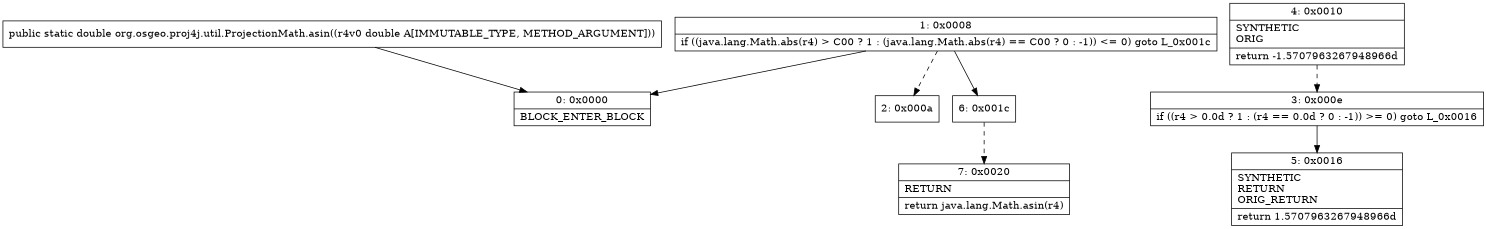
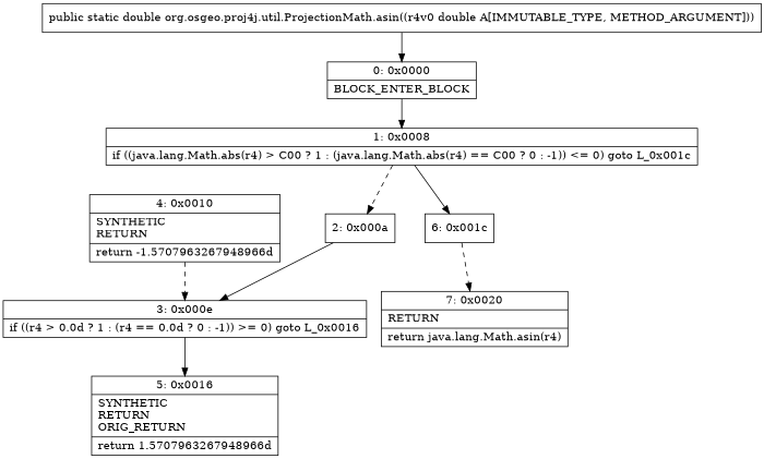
  digraph {
    node [shape=record]
    n1 [label="{0\:\ 0x0000|BLOCK_ENTER_BLOCK\l}"]
    n2 [label="{1\:\ 0x0008|if ((java.lang.Math.abs(r4) \> C00 ? 1 : (java.lang.Math.abs(r4) == C00 ? 0 : \-1)) \<= 0) goto L_0x001c\l}"]
    n3 [label="{2\:\ 0x000a}"]
    n4 [label="{6\:\ 0x001c}"]
    n5 [label="{3\:\ 0x000e|if ((r4 \> 0.0d ? 1 : (r4 == 0.0d ? 0 : \-1)) \>= 0) goto L_0x0016\l}"]
    n6 [label="{7\:\ 0x0020|RETURN\l|return java.lang.Math.asin(r4)\l}"]
    n7 [label="{5\:\ 0x0016|SYNTHETIC\lRETURN\lORIG_RETURN\l|return 1.5707963267948966d\l}"]
-   n8 [label="{4\:\ 0x0010|SYNTHETIC\lORIG\l|return \-1.5707963267948966d\l}"]
+   n8 [label="{4\:\ 0x0010|SYNTHETIC\lRETURN\l|return \-1.5707963267948966d\l}"]
    n9 [label="{public static double org.osgeo.proj4j.util.ProjectionMath.asin((r4v0 double A[IMMUTABLE_TYPE, METHOD_ARGUMENT])) }"]
-   n2 -> n1
+   n1 -> n2
    n2 -> n3 [style=dashed]
    n2 -> n4
+   n3 -> n5
    n4 -> n6 [style=dashed]
    n5 -> n7
    n8 -> n5 [style=dashed]
    n9 -> n1
  }
